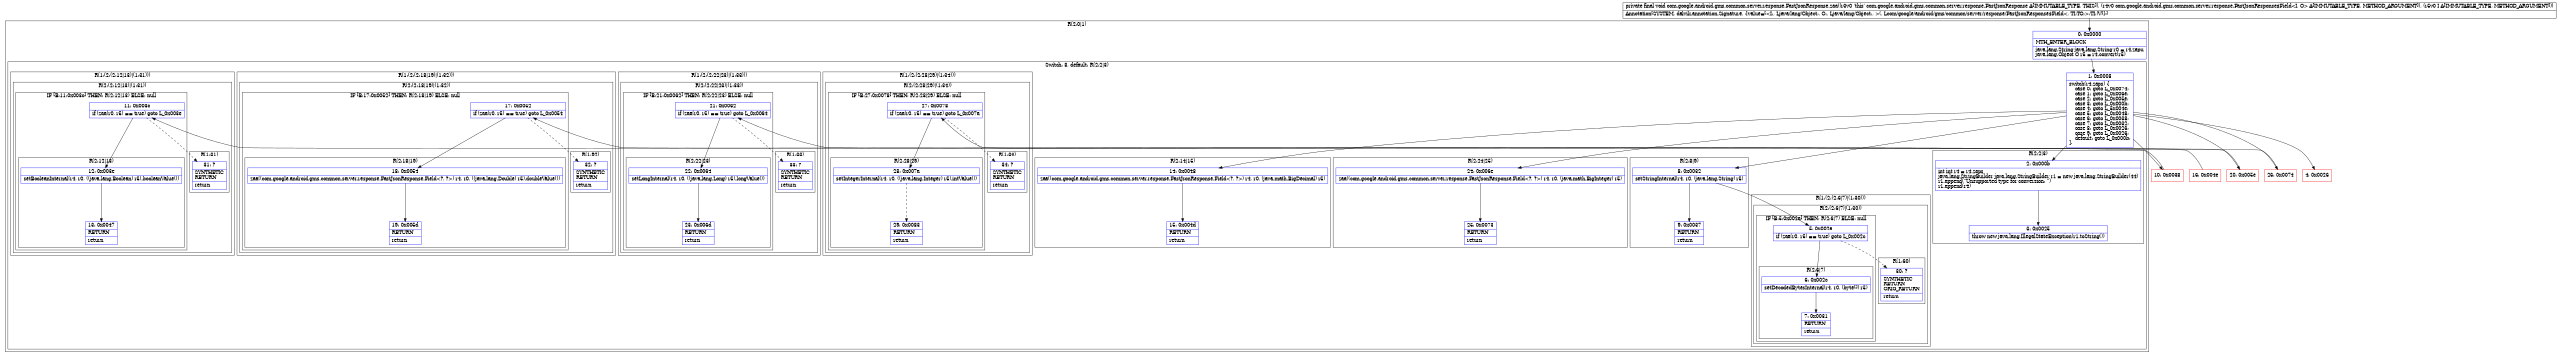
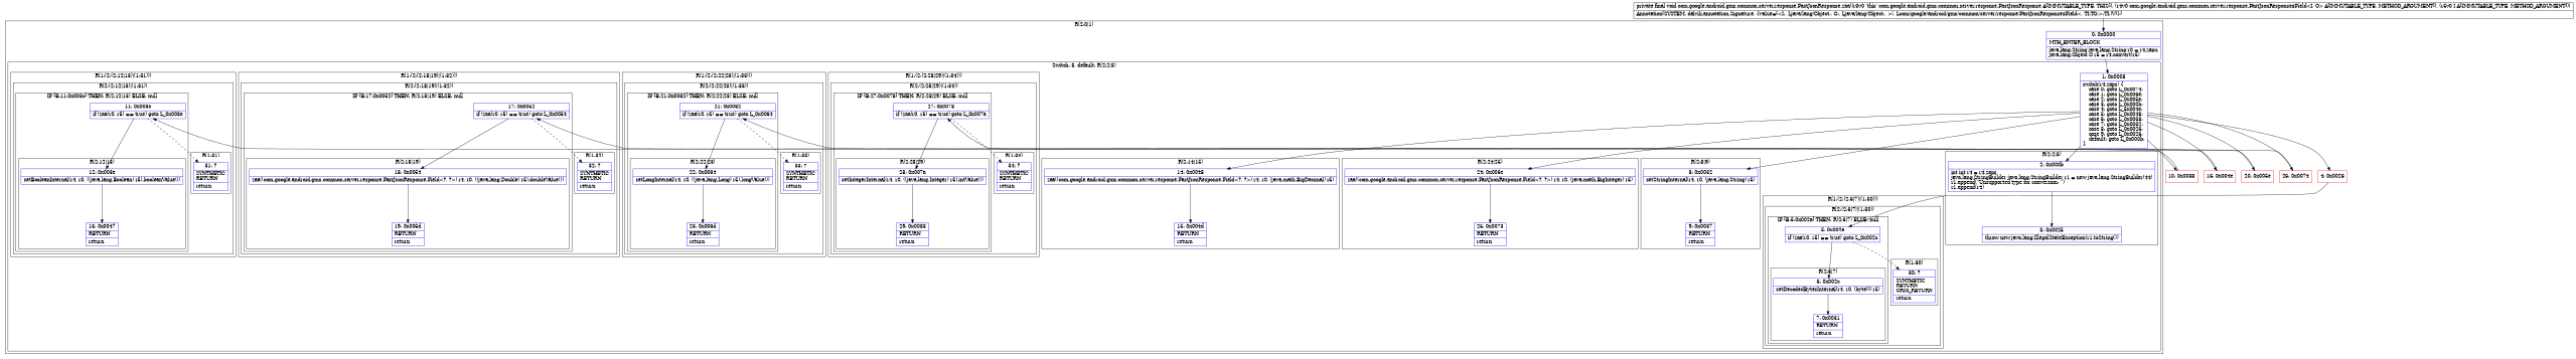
  digraph {
    node [color=blue shape=record]
    n1 [label="{28\:\ 0x007a|setIntegerInternal(r4, r0, ((java.lang.Integer) r5).intValue())\l}"]
    n2 [label="{29\:\ 0x0083|RETURN\l|return\l}"]
    n3 [label="{27\:\ 0x0078|if (zaa(r0, r5) == true) goto L_0x007a\l}"]
    n4 [label="{34\:\ ?|SYNTHETIC\lRETURN\l|return\l}"]
    n5 [label="{14\:\ 0x0048|zaa((com.google.android.gms.common.server.response.FastJsonResponse.Field\<?, ?\>) r4, r0, (java.math.BigDecimal) r5)\l}"]
    n6 [label="{15\:\ 0x004d|RETURN\l|return\l}"]
    n7 [label="{24\:\ 0x006e|zaa((com.google.android.gms.common.server.response.FastJsonResponse.Field\<?, ?\>) r4, r0, (java.math.BigInteger) r5)\l}"]
    n8 [label="{25\:\ 0x0073|RETURN\l|return\l}"]
    n9 [label="{22\:\ 0x0064|setLongInternal(r4, r0, ((java.lang.Long) r5).longValue())\l}"]
    n10 [label="{23\:\ 0x006d|RETURN\l|return\l}"]
    n11 [label="{21\:\ 0x0062|if (zaa(r0, r5) == true) goto L_0x0064\l}"]
    n12 [label="{33\:\ ?|SYNTHETIC\lRETURN\l|return\l}"]
    n13 [label="{18\:\ 0x0054|zaa((com.google.android.gms.common.server.response.FastJsonResponse.Field\<?, ?\>) r4, r0, ((java.lang.Double) r5).doubleValue())\l}"]
    n14 [label="{19\:\ 0x005d|RETURN\l|return\l}"]
    n15 [label="{17\:\ 0x0052|if (zaa(r0, r5) == true) goto L_0x0054\l}"]
    n16 [label="{32\:\ ?|SYNTHETIC\lRETURN\l|return\l}"]
    n17 [label="{12\:\ 0x003e|setBooleanInternal(r4, r0, ((java.lang.Boolean) r5).booleanValue())\l}"]
    n18 [label="{13\:\ 0x0047|RETURN\l|return\l}"]
    n19 [label="{11\:\ 0x003c|if (zaa(r0, r5) == true) goto L_0x003e\l}"]
    n20 [label="{31\:\ ?|SYNTHETIC\lRETURN\l|return\l}"]
    n21 [label="{8\:\ 0x0032|setStringInternal(r4, r0, (java.lang.String) r5)\l}"]
    n22 [label="{9\:\ 0x0037|RETURN\l|return\l}"]
    n23 [label="{6\:\ 0x002c|setDecodedBytesInternal(r4, r0, (byte[]) r5)\l}"]
    n24 [label="{7\:\ 0x0031|RETURN\l|return\l}"]
    n25 [label="{5\:\ 0x002a|if (zaa(r0, r5) == true) goto L_0x002c\l}"]
    n26 [label="{30\:\ ?|SYNTHETIC\lRETURN\lORIG_RETURN\l|return\l}"]
    n27 [label="{2\:\ 0x000b|int int r4 = r4.zaps\ljava.lang.StringBuilder java.lang.StringBuilder r1 = new java.lang.StringBuilder(44)\lr1.append(\"Unsupported type for conversion: \")\lr1.append(r4)\l}"]
    n28 [label="{3\:\ 0x0025|throw new java.lang.IllegalStateException(r1.toString())\l}"]
    n29 [label="{1\:\ 0x0008|switch(r4.zaps) \{\l    case 0: goto L_0x0074;\l    case 1: goto L_0x006e;\l    case 2: goto L_0x005e;\l    case 3: goto L_0x000b;\l    case 4: goto L_5x004e;\l    case 5: goto L_0x0048;\l    case 6: goto L_0x0038;\l    case 7: goto L_0x0032;\l    case 8: goto L_0x0026;\l    case 9: goto L_0x0026;\l    default: goto L_0x000b;\l\}\l}"]
    n30 [label="{0\:\ 0x0000|MTH_ENTER_BLOCK\l|java.lang.String java.lang.String r0 = r4.zapu\ljava.lang.Object O r5 = r4.convert(r5)\l}"]
    n31 [color=red label="{4\:\ 0x0026}"]
    n32 [color=red label="{10\:\ 0x0038}"]
    n33 [color=red label="{16\:\ 0x004e}"]
    n34 [color=red label="{20\:\ 0x005e}"]
    n35 [color=red label="{26\:\ 0x0074}"]
    n36 [label="{private final void com.google.android.gms.common.server.response.FastJsonResponse.zaa((r3v0 'this' com.google.android.gms.common.server.response.FastJsonResponse A[IMMUTABLE_TYPE, THIS]), (r4v0 com.google.android.gms.common.server.response.FastJsonResponse$Field\<I, O\> A[IMMUTABLE_TYPE, METHOD_ARGUMENT]), (r5v0 I A[IMMUTABLE_TYPE, METHOD_ARGUMENT]))  | Annotation[SYSTEM, dalvik.annotation.Signature, \{value=[\<I:, Ljava\/lang\/Object;, O:, Ljava\/lang\/Object;, \>(, Lcom\/google\/android\/gms\/common\/server\/response\/FastJsonResponse$Field\<, TI;TO;\>;TI;)V]\}]\l}" color=""]
    subgraph cluster_1 {
      label="R(2:0|1)"
      n30
      subgraph cluster_2 {
        label="Switch: 8, default: R(2:2|3)"
        n29
        subgraph cluster_3 {
          label="R(1:(2:(2:28|29)|(1:34)))"
          subgraph cluster_4 {
            label="R(2:(2:28|29)|(1:34))"
            subgraph cluster_5 {
              label="IF [B:27:0x0078] THEN: R(2:28|29) ELSE: null"
              n3
              subgraph cluster_6 {
                label="R(2:28|29)"
                n1
                n2
              }
            }
            subgraph cluster_7 {
              label="R(1:34)"
              n4
            }
          }
        }
        subgraph cluster_8 {
          label="R(2:14|15)"
          n5
          n6
        }
        subgraph cluster_9 {
          label="R(2:24|25)"
          n7
          n8
        }
        subgraph cluster_10 {
          label="R(1:(2:(2:22|23)|(1:33)))"
          subgraph cluster_11 {
            label="R(2:(2:22|23)|(1:33))"
            subgraph cluster_12 {
              label="IF [B:21:0x0062] THEN: R(2:22|23) ELSE: null"
              n11
              subgraph cluster_13 {
                label="R(2:22|23)"
                n9
                n10
              }
            }
            subgraph cluster_14 {
              label="R(1:33)"
              n12
            }
          }
        }
        subgraph cluster_15 {
          label="R(1:(2:(2:18|19)|(1:32)))"
          subgraph cluster_16 {
            label="R(2:(2:18|19)|(1:32))"
            subgraph cluster_17 {
              label="IF [B:17:0x0052] THEN: R(2:18|19) ELSE: null"
              n15
              subgraph cluster_18 {
                label="R(2:18|19)"
                n13
                n14
              }
            }
            subgraph cluster_19 {
-             label="R(1:92)"
+             label="R(1:32)"
              n16
            }
          }
        }
        subgraph cluster_20 {
          label="R(1:(2:(2:12|13)|(1:31)))"
          subgraph cluster_21 {
            label="R(2:(2:12|13)|(1:31))"
            subgraph cluster_22 {
              label="IF [B:11:0x003c] THEN: R(2:12|13) ELSE: null"
              n19
              subgraph cluster_23 {
                label="R(2:12|13)"
                n17
                n18
              }
            }
            subgraph cluster_24 {
              label="R(1:31)"
              n20
            }
          }
        }
        subgraph cluster_25 {
          label="R(2:8|9)"
          n21
          n22
        }
        subgraph cluster_26 {
          label="R(1:(2:(2:6|7)|(1:30)))"
          subgraph cluster_27 {
            label="R(2:(2:6|7)|(1:30))"
            subgraph cluster_28 {
              label="IF [B:5:0x002a] THEN: R(2:6|7) ELSE: null"
              n25
              subgraph cluster_29 {
                label="R(2:6|7)"
                n23
                n24
              }
            }
            subgraph cluster_30 {
              label="R(1:60)"
              n26
            }
          }
        }
        subgraph cluster_31 {
          label="R(2:2|3)"
          n27
          n28
        }
      }
    }
-   n1 -> n2 [style=dashed]
+   n1 -> n2
    n3 -> n1
    n3 -> n4 [style=dashed]
    n5 -> n6
    n7 -> n8
    n9 -> n10
    n11 -> n9
    n11 -> n12 [style=dashed]
    n13 -> n14
    n15 -> n13
    n15 -> n16 [style=dashed]
    n17 -> n18
    n19 -> n17
    n19 -> n20 [style=dashed]
    n21 -> n22
    n23 -> n24
    n25 -> n23
    n25 -> n26 [style=dashed]
    n27 -> n28
    n29 -> n5
    n29 -> n7
    n29 -> n21
    n29 -> n27
    n29 -> n31
    n29 -> n32
+   n29 -> n33
    n29 -> n34
    n29 -> n35
    n30 -> n29
-   n21 -> n25
+   n31 -> n25
    n32 -> n19
    n33 -> n15
    n34 -> n11
    n35 -> n3
    n36 -> n30
  }
